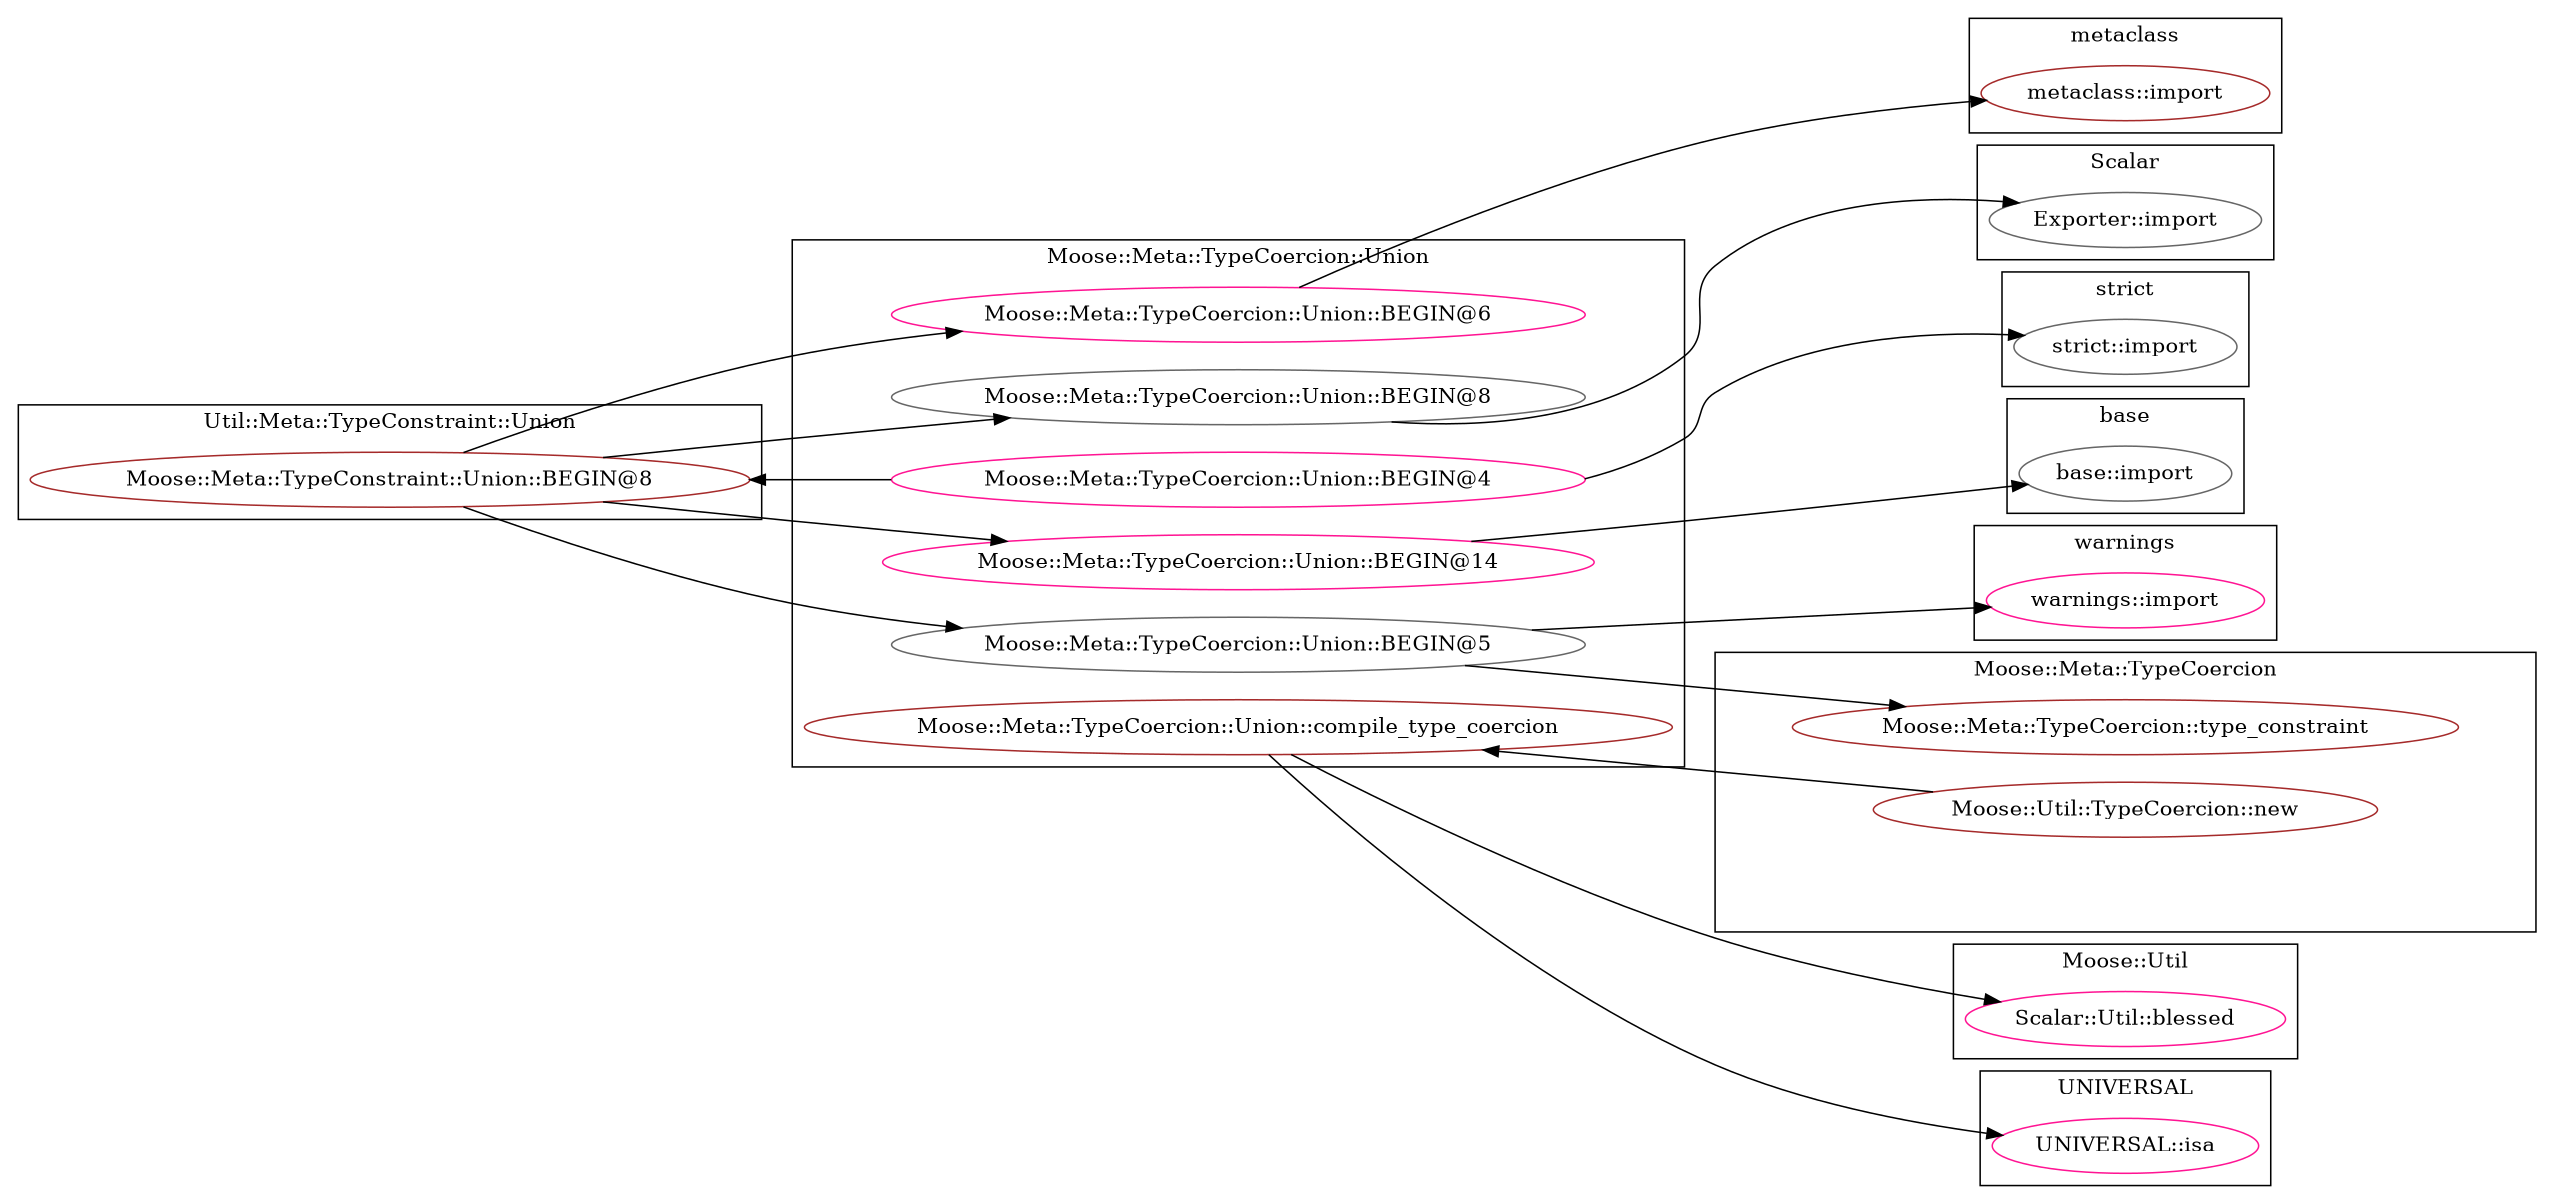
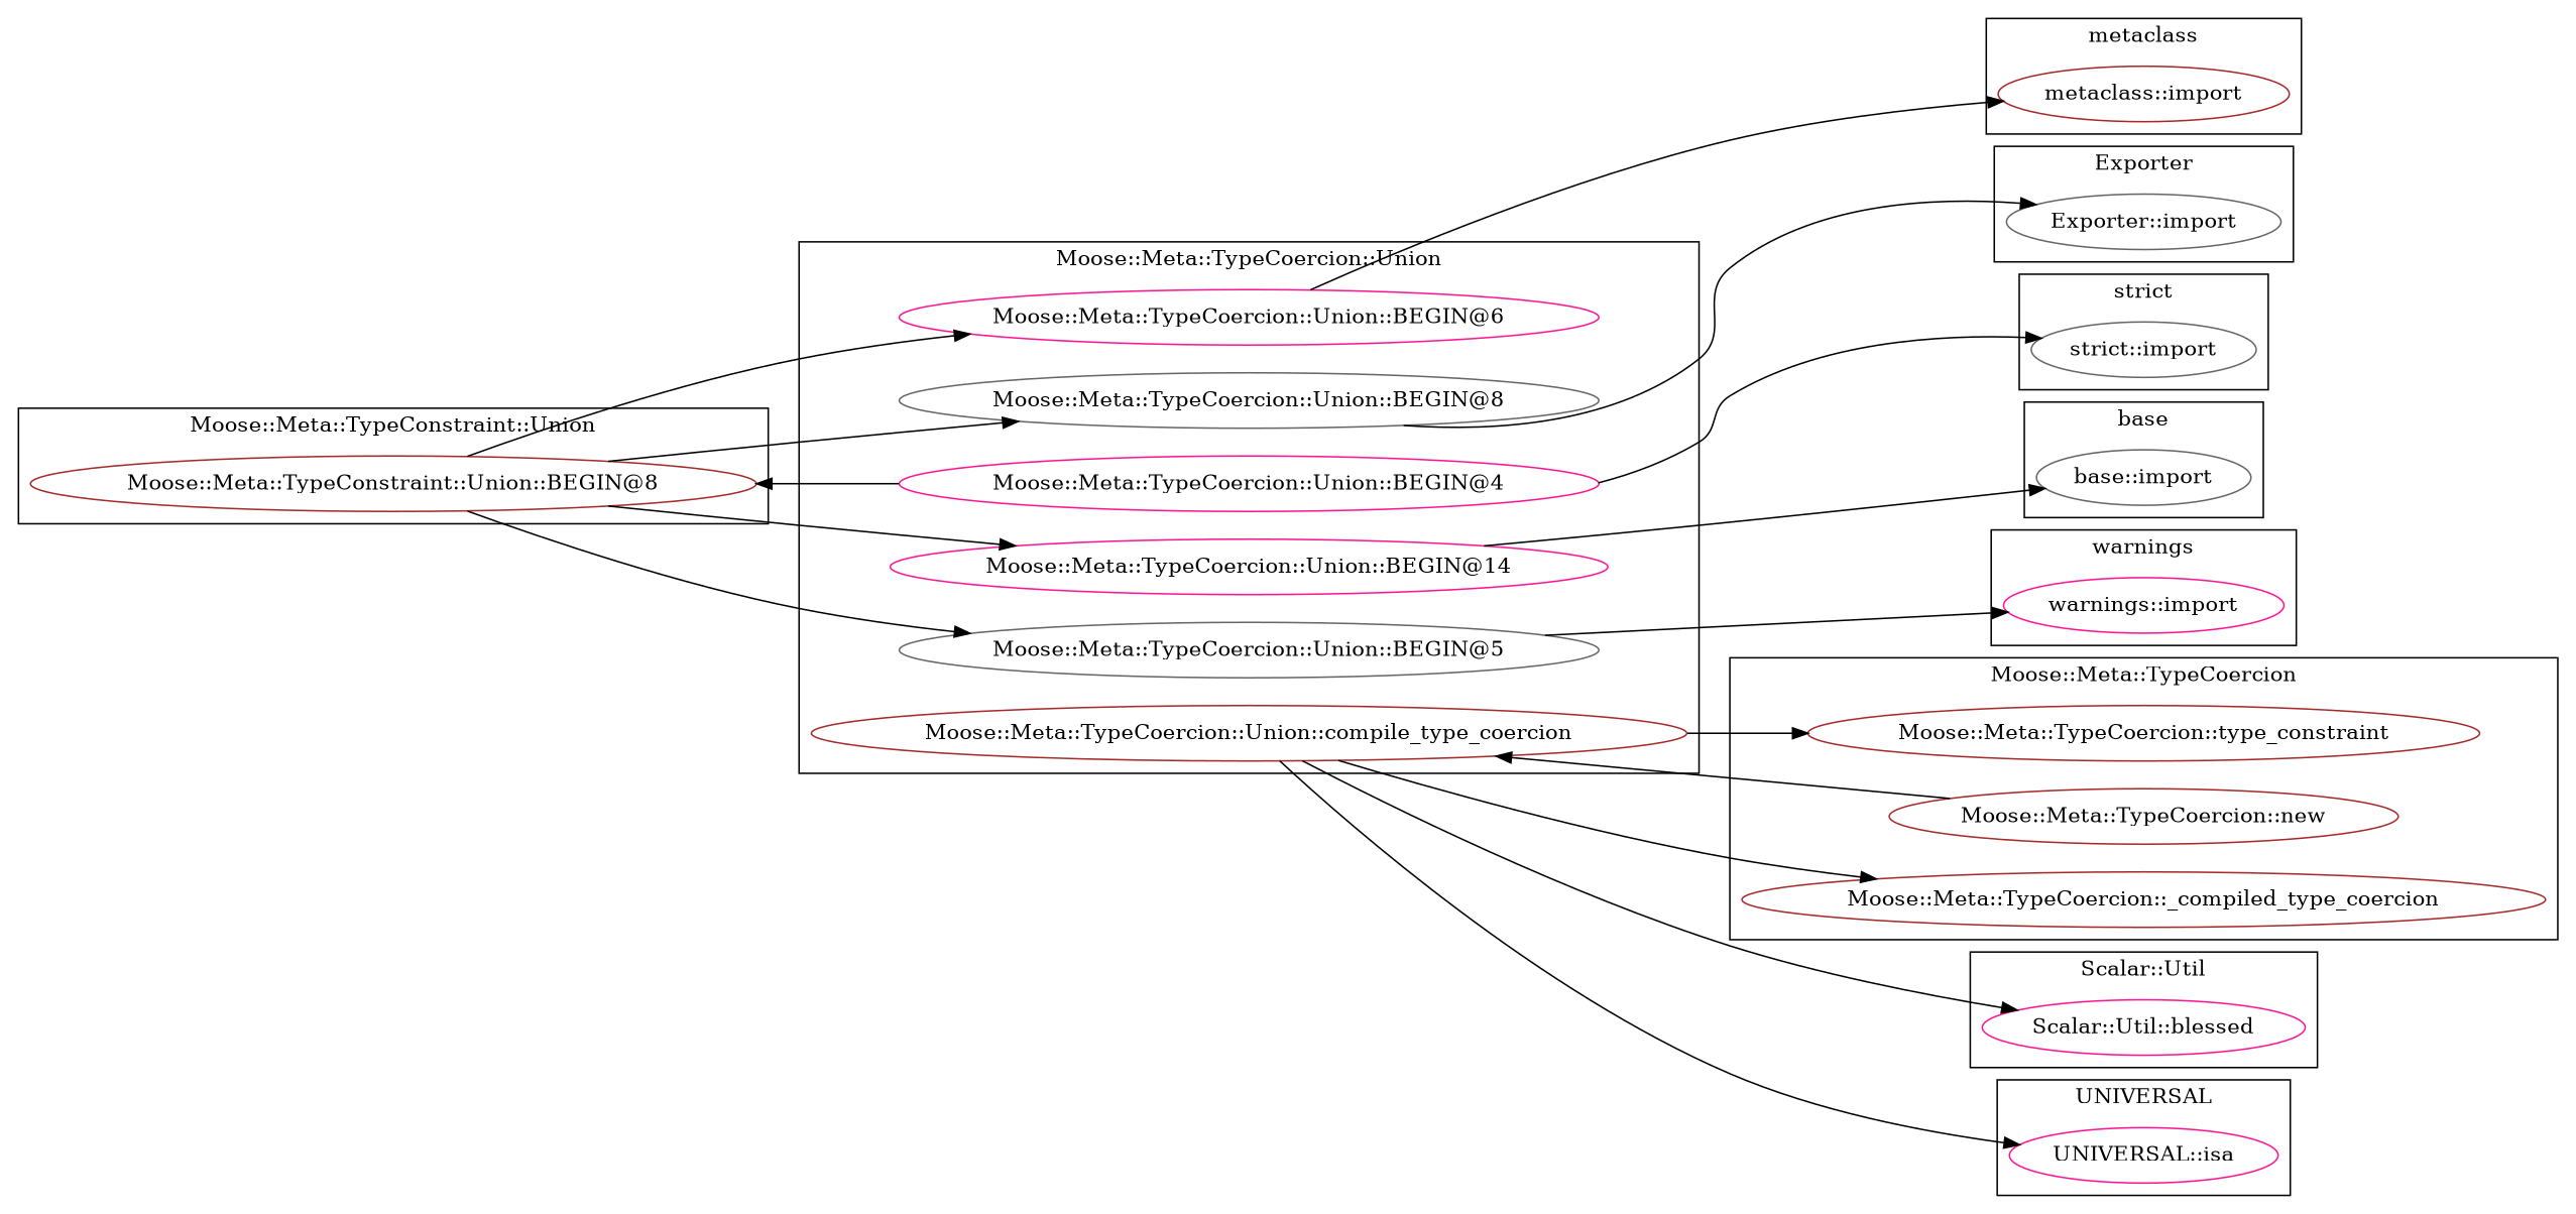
  digraph {
    rankdir=LR
    node [color=brown]
    "metaclass::import"
    "warnings::import" [color=deeppink]
    "Scalar::Util::blessed" [color=deeppink]
    "UNIVERSAL::isa" [color=deeppink]
    "base::import" [color=gray40]
    "strict::import" [color=gray40]
    "Moose::Meta::TypeCoercion::Union::BEGIN@6" [color=deeppink]
    "Moose::Meta::TypeCoercion::Union::BEGIN@8" [color=gray40]
    "Moose::Meta::TypeCoercion::Union::BEGIN@4" [color=deeppink]
    "Moose::Meta::TypeCoercion::Union::BEGIN@14" [color=deeppink]
    "Moose::Meta::TypeCoercion::Union::BEGIN@5" [color=gray40]
    "Moose::Meta::TypeCoercion::Union::compile_type_coercion"
    "Exporter::import" [color=gray40]
    "Moose::Meta::TypeConstraint::Union::BEGIN@8"
-   "Moose::Meta::TypeCoercion::new" [label="Moose::Util::TypeCoercion::new"]
+   "Moose::Meta::TypeCoercion::new"
+   "Moose::Meta::TypeCoercion::_compiled_type_coercion"
    "Moose::Meta::TypeCoercion::type_constraint"
    subgraph cluster_1 {
      label=metaclass
      "metaclass::import"
    }
    subgraph cluster_2 {
      label=warnings
      "warnings::import"
    }
    subgraph cluster_3 {
-     label="Moose::Util"
+     label="Scalar::Util"
      "Scalar::Util::blessed"
    }
    subgraph cluster_4 {
      label=UNIVERSAL
      "UNIVERSAL::isa"
    }
    subgraph cluster_5 {
      label=base
      "base::import"
    }
    subgraph cluster_6 {
      label="strict"
      "strict::import"
    }
    subgraph cluster_7 {
      label="Moose::Meta::TypeCoercion::Union"
      "Moose::Meta::TypeCoercion::Union::BEGIN@6"
      "Moose::Meta::TypeCoercion::Union::BEGIN@8"
      "Moose::Meta::TypeCoercion::Union::BEGIN@4"
      "Moose::Meta::TypeCoercion::Union::BEGIN@14"
      "Moose::Meta::TypeCoercion::Union::BEGIN@5"
      "Moose::Meta::TypeCoercion::Union::compile_type_coercion"
    }
    subgraph cluster_8 {
-     label=Scalar
+     label=Exporter
      "Exporter::import"
    }
    subgraph cluster_9 {
-     label="Util::Meta::TypeConstraint::Union"
+     label="Moose::Meta::TypeConstraint::Union"
      "Moose::Meta::TypeConstraint::Union::BEGIN@8"
    }
    subgraph cluster_10 {
      label="Moose::Meta::TypeCoercion"
      "Moose::Meta::TypeCoercion::new"
+     "Moose::Meta::TypeCoercion::_compiled_type_coercion"
      "Moose::Meta::TypeCoercion::type_constraint"
    }
    "Moose::Meta::TypeCoercion::Union::BEGIN@6" -> "metaclass::import"
    "Moose::Meta::TypeCoercion::Union::BEGIN@8" -> "Exporter::import"
    "Moose::Meta::TypeCoercion::Union::BEGIN@4" -> "strict::import"
    "Moose::Meta::TypeCoercion::Union::BEGIN@4" -> "Moose::Meta::TypeConstraint::Union::BEGIN@8"
    "Moose::Meta::TypeCoercion::Union::BEGIN@14" -> "base::import"
    "Moose::Meta::TypeCoercion::Union::BEGIN@5" -> "warnings::import"
    "Moose::Meta::TypeCoercion::Union::compile_type_coercion" -> "Scalar::Util::blessed"
    "Moose::Meta::TypeCoercion::Union::compile_type_coercion" -> "UNIVERSAL::isa"
-   "Moose::Meta::TypeCoercion::Union::BEGIN@5" -> "Moose::Meta::TypeCoercion::type_constraint"
+   "Moose::Meta::TypeCoercion::Union::compile_type_coercion" -> "Moose::Meta::TypeCoercion::_compiled_type_coercion"
+   "Moose::Meta::TypeCoercion::Union::compile_type_coercion" -> "Moose::Meta::TypeCoercion::type_constraint"
    "Moose::Meta::TypeConstraint::Union::BEGIN@8" -> "Moose::Meta::TypeCoercion::Union::BEGIN@6"
    "Moose::Meta::TypeConstraint::Union::BEGIN@8" -> "Moose::Meta::TypeCoercion::Union::BEGIN@8"
    "Moose::Meta::TypeConstraint::Union::BEGIN@8" -> "Moose::Meta::TypeCoercion::Union::BEGIN@14"
    "Moose::Meta::TypeConstraint::Union::BEGIN@8" -> "Moose::Meta::TypeCoercion::Union::BEGIN@5"
    "Moose::Meta::TypeCoercion::new" -> "Moose::Meta::TypeCoercion::Union::compile_type_coercion"
  }
